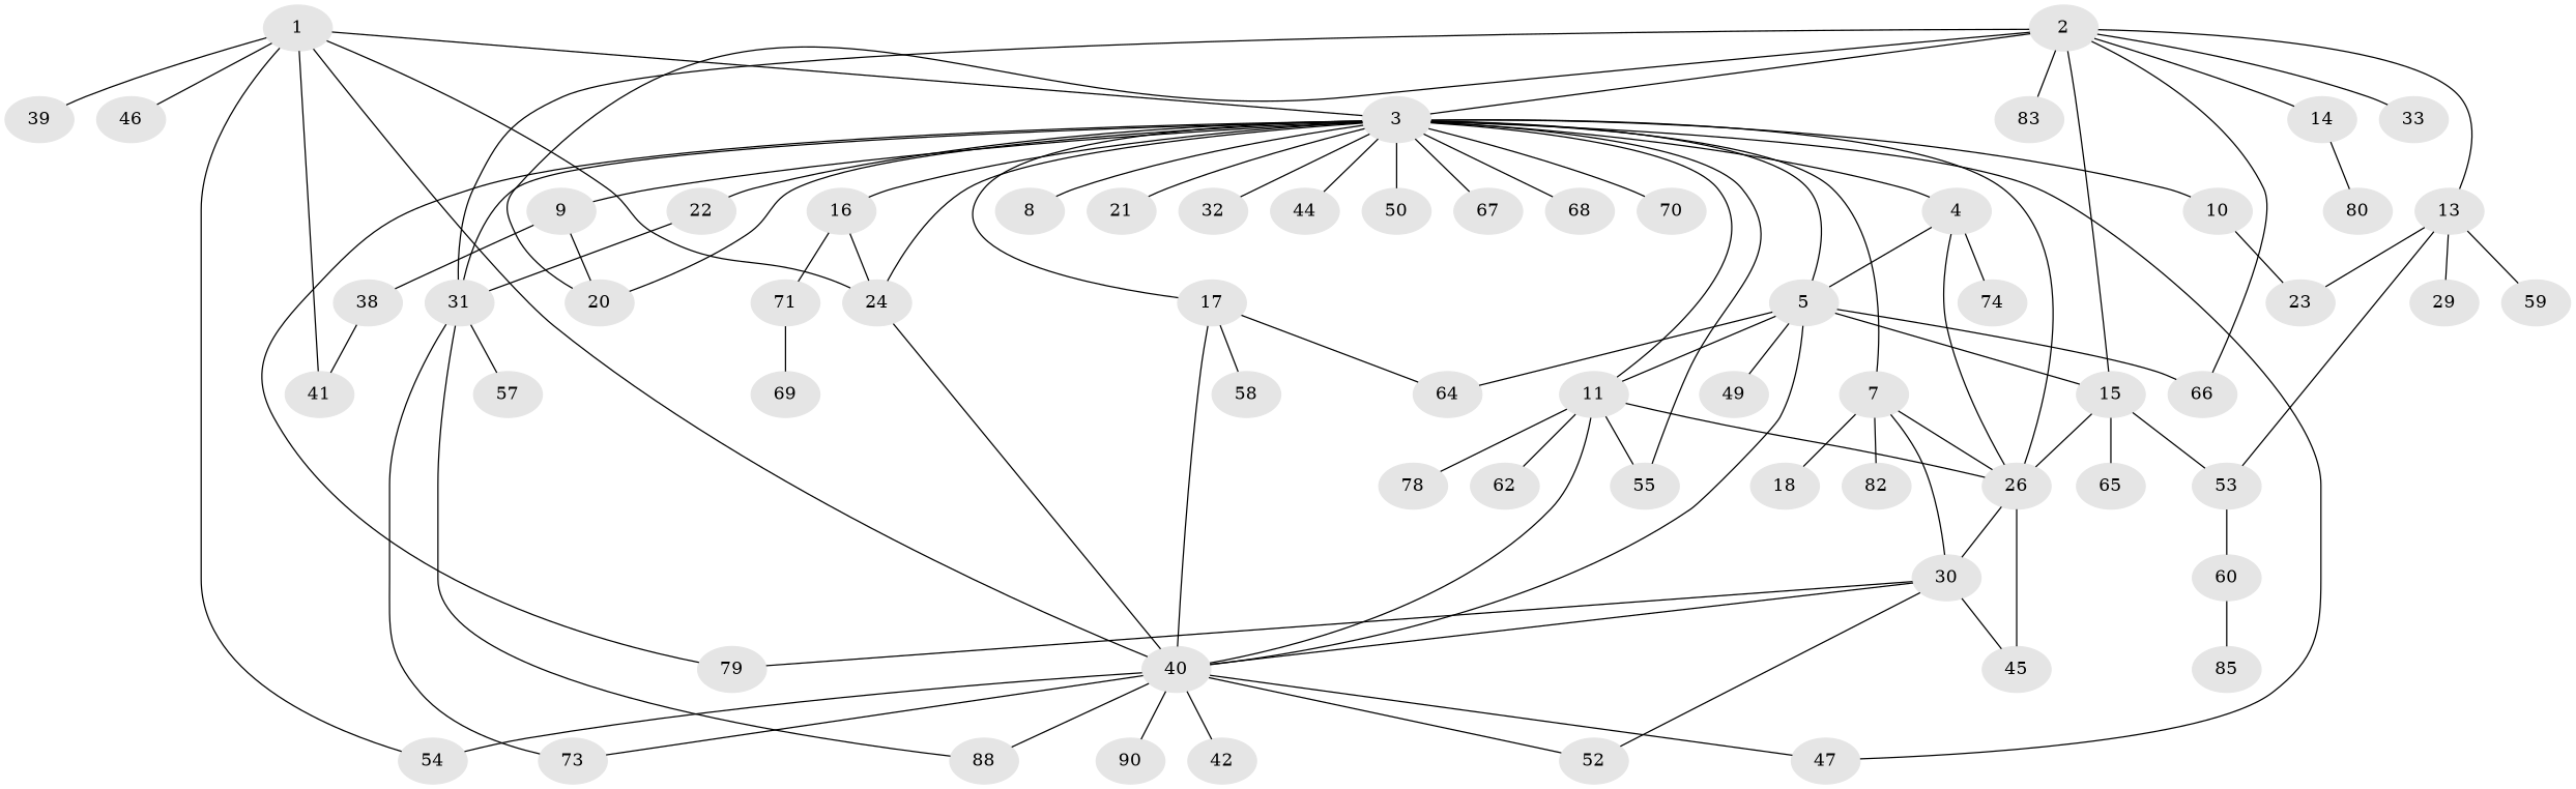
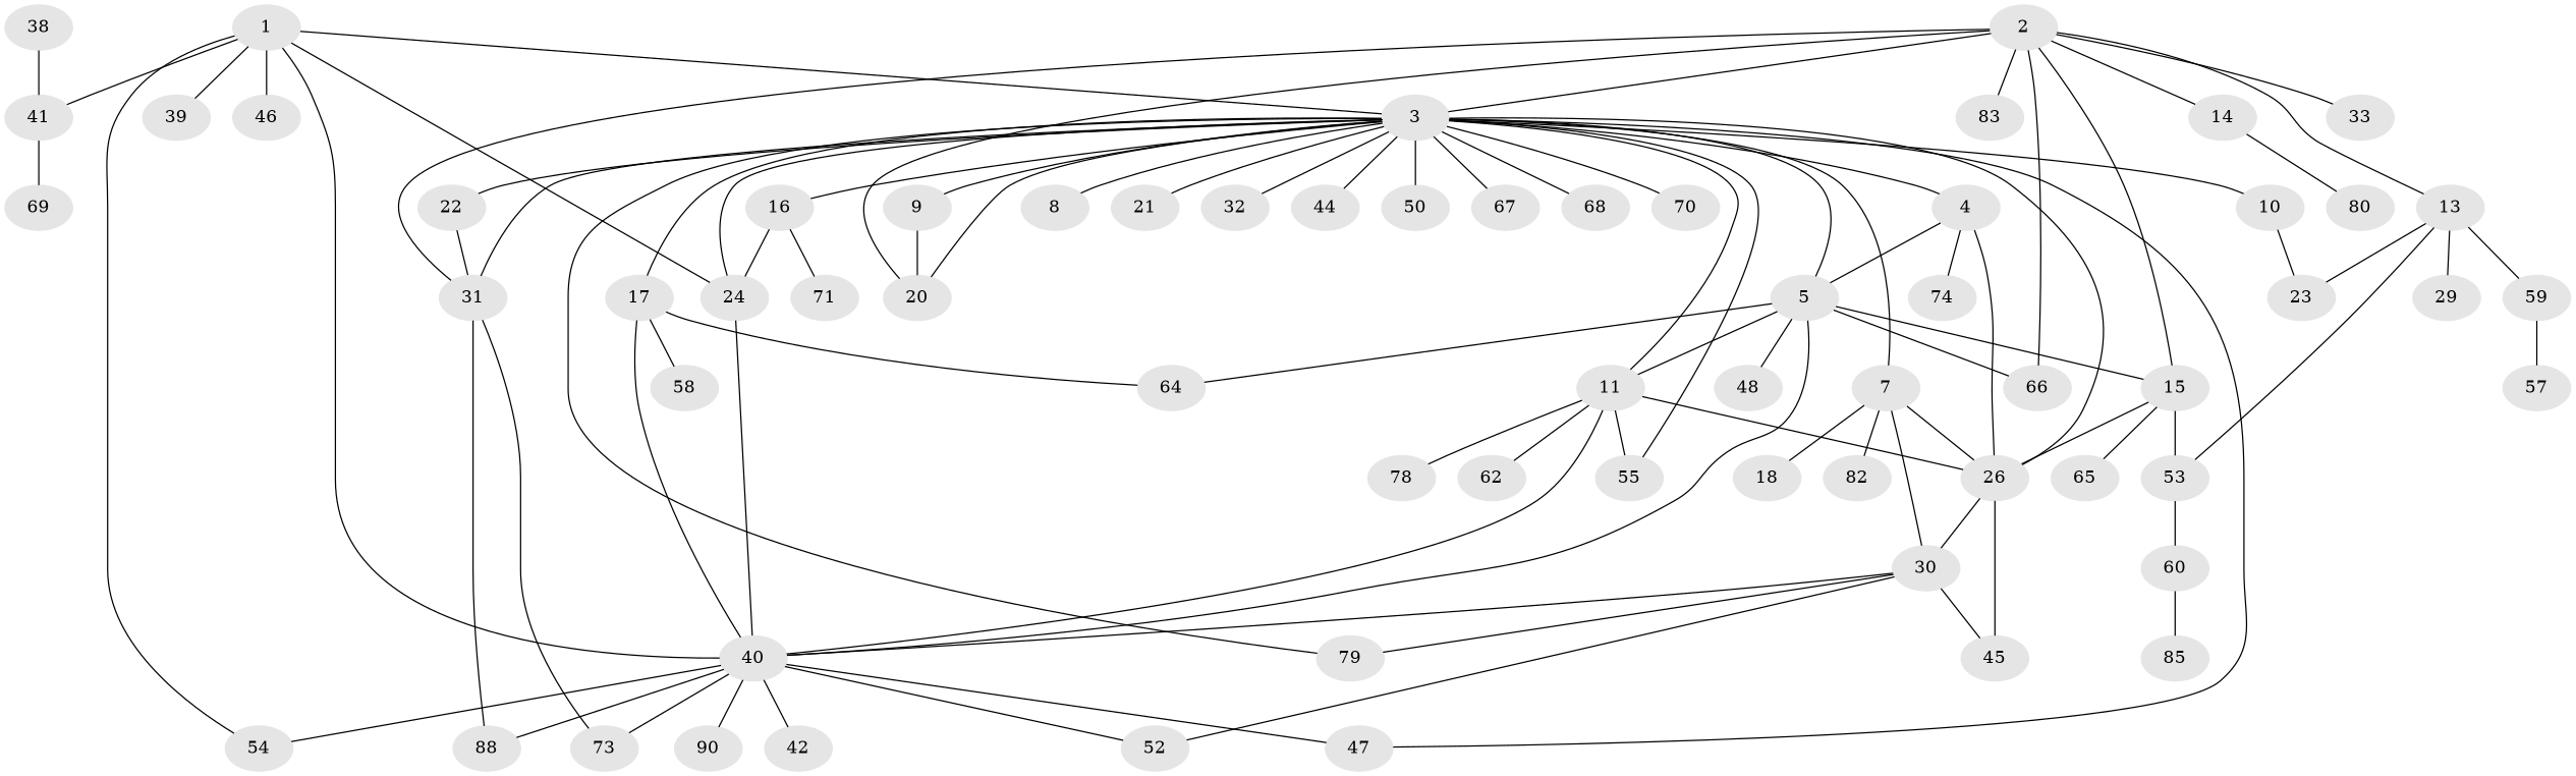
  graph {
    node [color=gray90 style=filled]
    1 [super="+87"]
    3 [super="+25"]
    24
    39
    40 [super="+51"]
    41 [super="+56"]
    46
    54
    2 [super="+19"]
    13 [super="+76"]
    14 [super="+92"]
    15 [super="+35"]
    20 [super="+27"]
    31 [super="+72"]
    33
    66 [super="+77"]
    83
    4
    5 [super="+6"]
    7
    8
    9 [super="+37"]
    10
    11 [super="+61"]
    16 [super="+44"]
    17 [super="+48"]
    21
    22 [super="+63"]
    26 [super="+28"]
    32
    n31 [label=44]
    47 [super="+91"]
    50
    55 [super="+75"]
    67 [super="+84"]
    68
    70
    79
    52
    73
    88
    42
    90
    69
    23
    29
    53 [super="+81"]
    59
    80 [super="+89"]
    65
    57
    74
-   49
+   49 [label=48]
    64
    18
    30 [super="+86"]
    82
    38 [super="+43"]
    62
    78
    71
    58
    45
    60
    85
    1 -- 3
    1 -- 24
    1 -- 39
    1 -- 40
    1 -- 41
    1 -- 46
    1 -- 54
    3 -- 24
    3 -- 20
    3 -- 31
    3 -- 4
    3 -- 5
    3 -- 7
    3 -- 8
    3 -- 9
    3 -- 10
    3 -- 11
    3 -- 16
    3 -- 17
    3 -- 21
    3 -- 22
    3 -- 26
    3 -- 32
    3 -- n31
    3 -- 47
    3 -- 50
    3 -- 55
    3 -- 67
    3 -- 68
    3 -- 70
    3 -- 79
    24 -- 40
    40 -- 54
    40 -- 47
    40 -- 52
    40 -- 73
    40 -- 88
    40 -- 42
    40 -- 90
-   71 -- 69
+   41 -- 69
    2 -- 3 [weight=2]
    2 -- 13
    2 -- 14
    2 -- 15
    2 -- 20
    2 -- 31
    2 -- 33
    2 -- 66
    2 -- 83
    13 -- 23
    13 -- 29
    13 -- 53
    13 -- 59
    14 -- 80
    15 -- 26
    15 -- 53
    15 -- 65
    31 -- 73
    31 -- 88
-   31 -- 57
+   59 -- 57
    4 -- 5
    4 -- 26
    4 -- 74
    5 -- 40
    5 -- 15
    5 -- 66
    5 -- 11
    5 -- 49 [weight=2]
    5 -- 64
    7 -- 26
    7 -- 18
    7 -- 30
    7 -- 82
    9 -- 20
-   9 -- 38
    10 -- 23
    11 -- 40
    11 -- 26
    11 -- 55
    11 -- 62
    11 -- 78
    16 -- 24 [weight=2]
    16 -- 71
    17 -- 40
    17 -- 64
    17 -- 58
    22 -- 31
    26 -- 30 [weight=2]
    26 -- 45
    53 -- 60
    30 -- 40
    30 -- 79
    30 -- 52
    30 -- 45
    38 -- 41
    60 -- 85
  }
